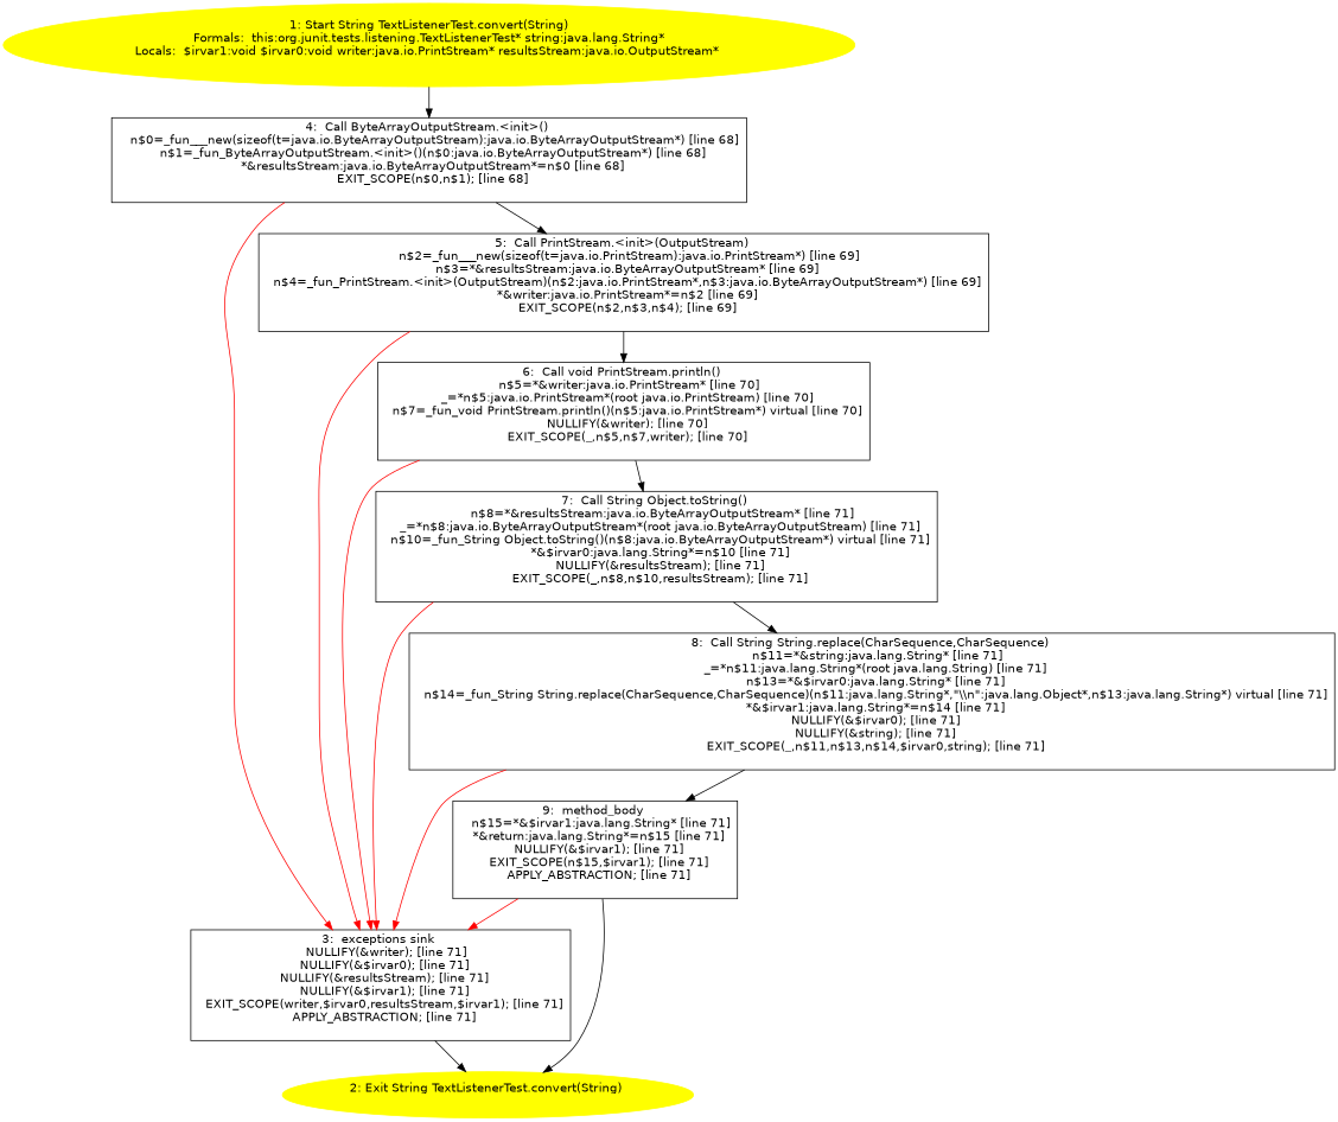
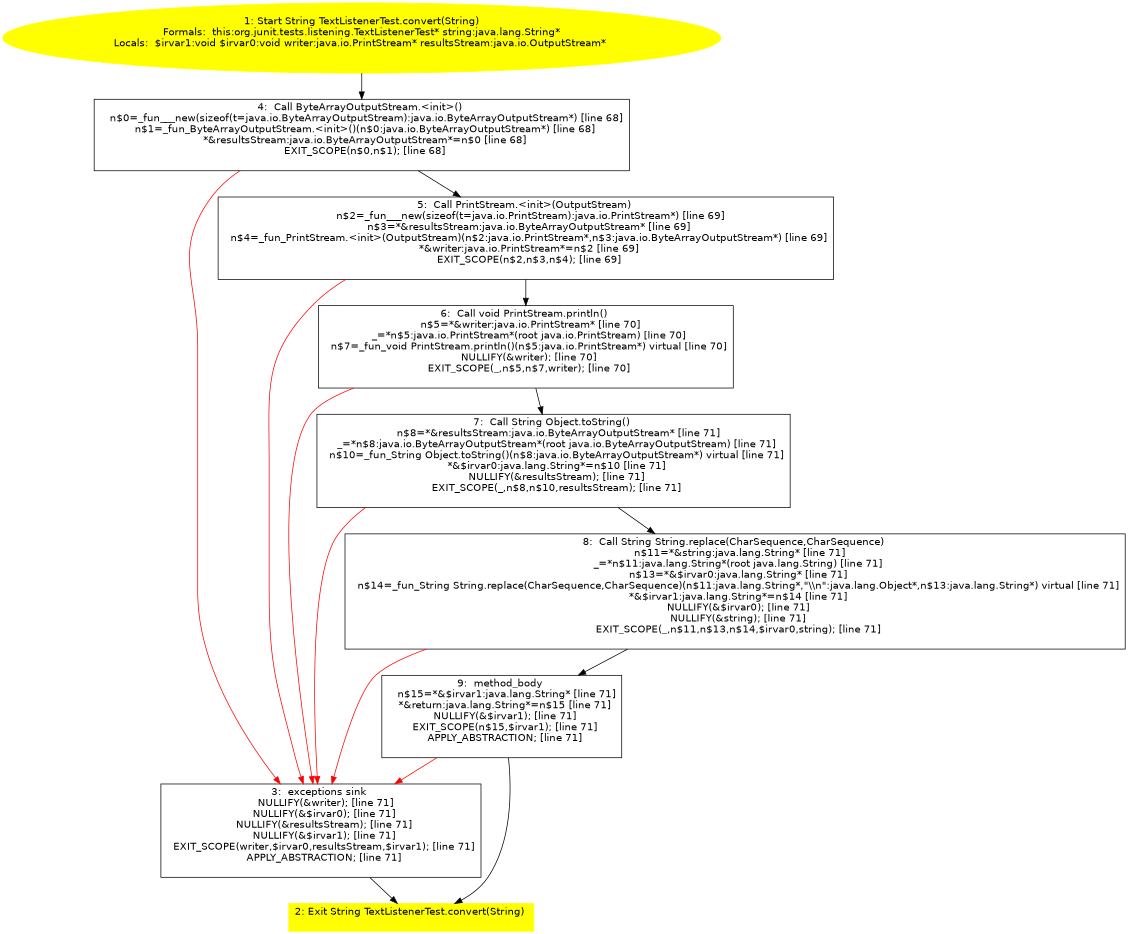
  digraph {
    fontname="DejaVu Sans"
    node [fontname="DejaVu Sans" shape=box]
    edge [fontname="DejaVu Sans"]
    n1 [color=yellow label="1: Start String TextListenerTest.convert(String)\nFormals:  this:org.junit.tests.listening.TextListenerTest* string:java.lang.String*\nLocals:  $irvar1:void $irvar0:void writer:java.io.PrintStream* resultsStream:java.io.OutputStream* \n  " style=filled shape=""]
    n2 [label="4:  Call ByteArrayOutputStream.<init>() \n   n$0=_fun___new(sizeof(t=java.io.ByteArrayOutputStream):java.io.ByteArrayOutputStream*) [line 68]\n  n$1=_fun_ByteArrayOutputStream.<init>()(n$0:java.io.ByteArrayOutputStream*) [line 68]\n  *&resultsStream:java.io.ByteArrayOutputStream*=n$0 [line 68]\n  EXIT_SCOPE(n$0,n$1); [line 68]\n "]
    n3 [label="3:  exceptions sink \n   NULLIFY(&writer); [line 71]\n  NULLIFY(&$irvar0); [line 71]\n  NULLIFY(&resultsStream); [line 71]\n  NULLIFY(&$irvar1); [line 71]\n  EXIT_SCOPE(writer,$irvar0,resultsStream,$irvar1); [line 71]\n  APPLY_ABSTRACTION; [line 71]\n "]
    n4 [label="5:  Call PrintStream.<init>(OutputStream) \n   n$2=_fun___new(sizeof(t=java.io.PrintStream):java.io.PrintStream*) [line 69]\n  n$3=*&resultsStream:java.io.ByteArrayOutputStream* [line 69]\n  n$4=_fun_PrintStream.<init>(OutputStream)(n$2:java.io.PrintStream*,n$3:java.io.ByteArrayOutputStream*) [line 69]\n  *&writer:java.io.PrintStream*=n$2 [line 69]\n  EXIT_SCOPE(n$2,n$3,n$4); [line 69]\n "]
-   n5 [color=yellow label="2: Exit String TextListenerTest.convert(String) \n  " style=filled shape=""]
+   n5 [color=yellow label="2: Exit String TextListenerTest.convert(String) \n  " style=filled]
    n6 [label="6:  Call void PrintStream.println() \n   n$5=*&writer:java.io.PrintStream* [line 70]\n  _=*n$5:java.io.PrintStream*(root java.io.PrintStream) [line 70]\n  n$7=_fun_void PrintStream.println()(n$5:java.io.PrintStream*) virtual [line 70]\n  NULLIFY(&writer); [line 70]\n  EXIT_SCOPE(_,n$5,n$7,writer); [line 70]\n "]
    n7 [label="7:  Call String Object.toString() \n   n$8=*&resultsStream:java.io.ByteArrayOutputStream* [line 71]\n  _=*n$8:java.io.ByteArrayOutputStream*(root java.io.ByteArrayOutputStream) [line 71]\n  n$10=_fun_String Object.toString()(n$8:java.io.ByteArrayOutputStream*) virtual [line 71]\n  *&$irvar0:java.lang.String*=n$10 [line 71]\n  NULLIFY(&resultsStream); [line 71]\n  EXIT_SCOPE(_,n$8,n$10,resultsStream); [line 71]\n "]
    n8 [label="8:  Call String String.replace(CharSequence,CharSequence) \n   n$11=*&string:java.lang.String* [line 71]\n  _=*n$11:java.lang.String*(root java.lang.String) [line 71]\n  n$13=*&$irvar0:java.lang.String* [line 71]\n  n$14=_fun_String String.replace(CharSequence,CharSequence)(n$11:java.lang.String*,\"\\\\n\":java.lang.Object*,n$13:java.lang.String*) virtual [line 71]\n  *&$irvar1:java.lang.String*=n$14 [line 71]\n  NULLIFY(&$irvar0); [line 71]\n  NULLIFY(&string); [line 71]\n  EXIT_SCOPE(_,n$11,n$13,n$14,$irvar0,string); [line 71]\n "]
    n9 [label="9:  method_body \n   n$15=*&$irvar1:java.lang.String* [line 71]\n  *&return:java.lang.String*=n$15 [line 71]\n  NULLIFY(&$irvar1); [line 71]\n  EXIT_SCOPE(n$15,$irvar1); [line 71]\n  APPLY_ABSTRACTION; [line 71]\n "]
    n1 -> n2
    n2 -> n3 [color=red]
    n2 -> n4
    n3 -> n5
    n4 -> n3 [color=red]
    n4 -> n6
    n6 -> n3 [color=red]
    n6 -> n7
    n7 -> n3 [color=red]
    n7 -> n8
    n8 -> n3 [color=red]
    n8 -> n9
    n9 -> n3 [color=red]
    n9 -> n5
  }
